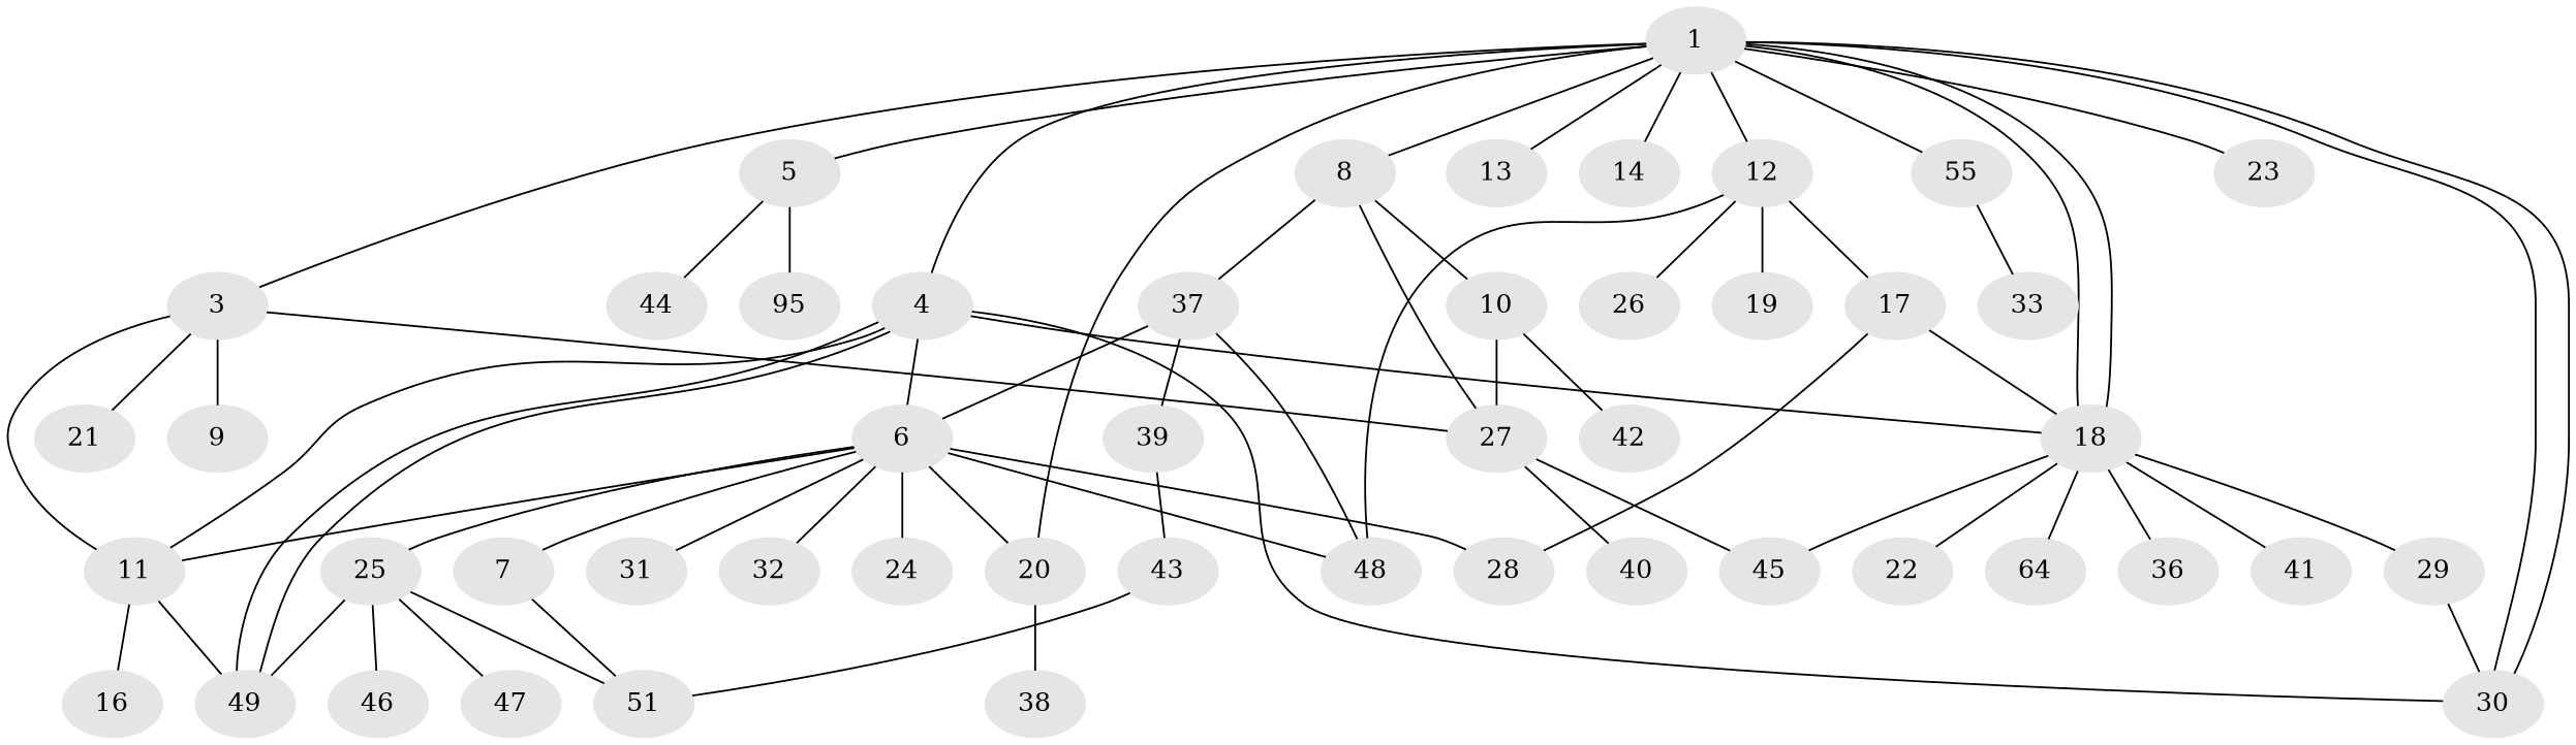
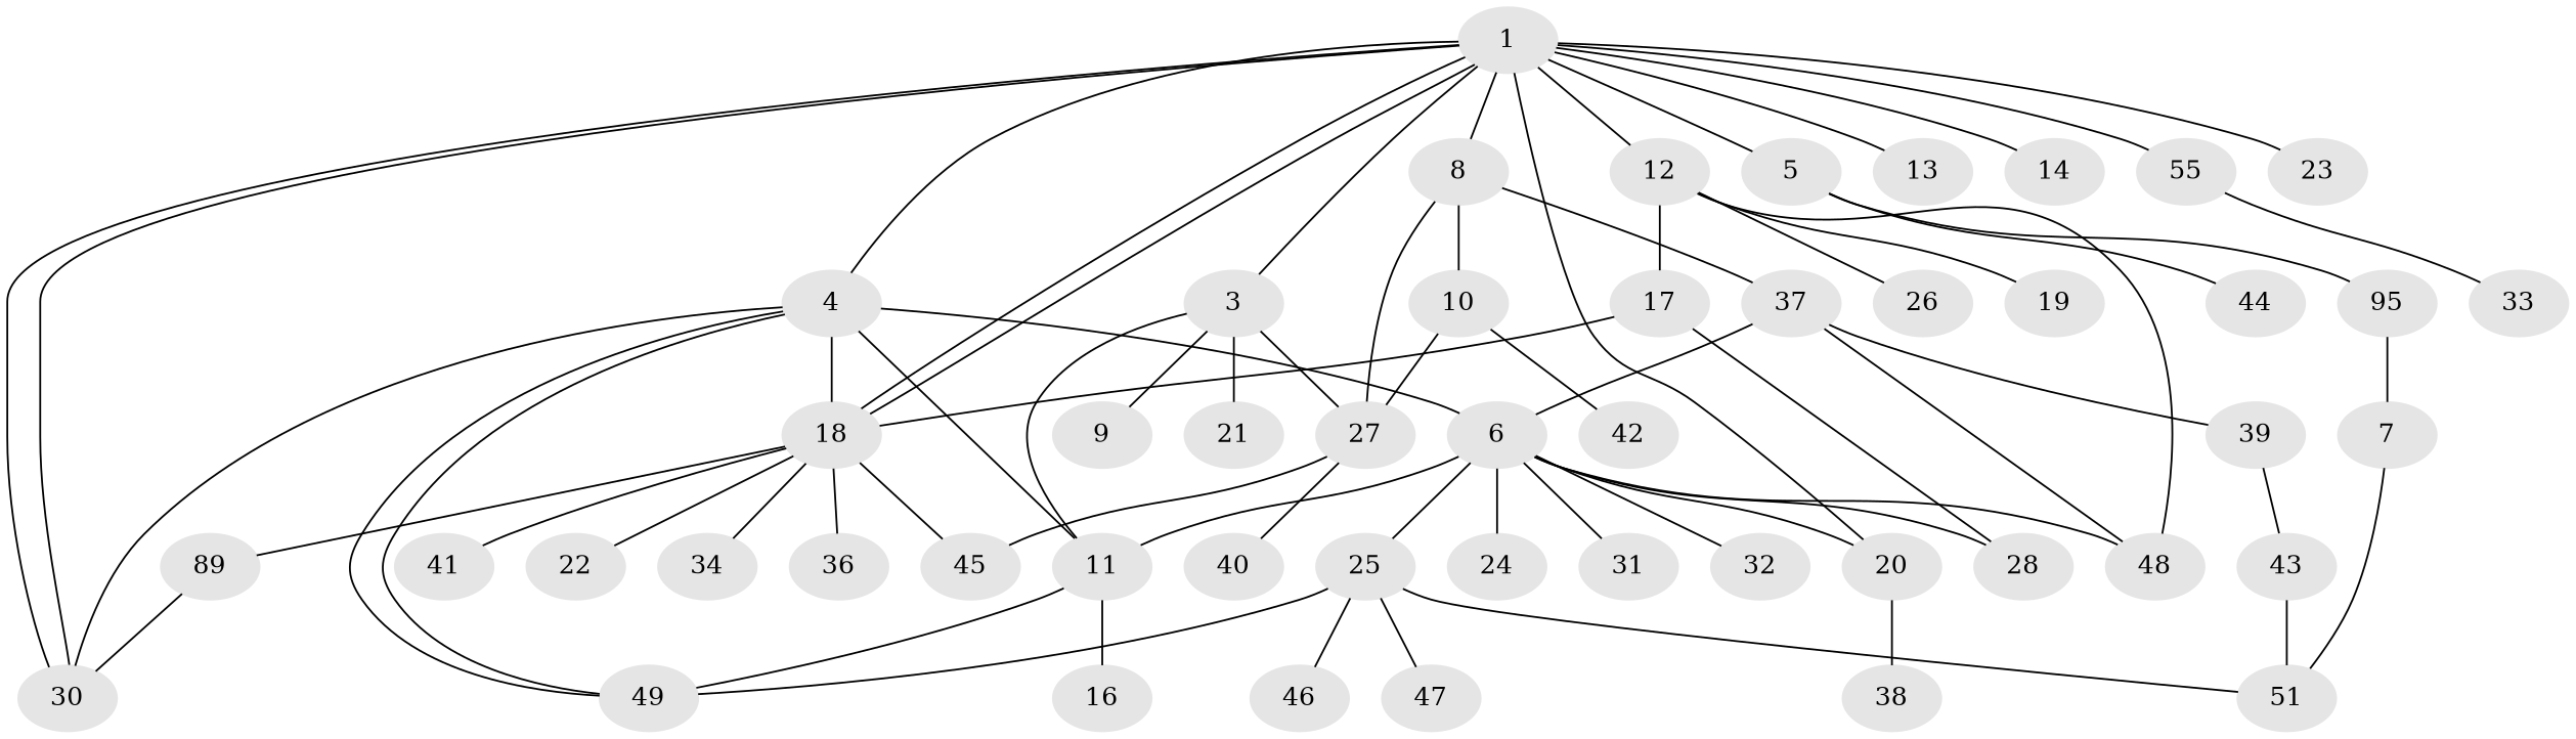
  graph {
    node [color=gray90 style=filled]
    1
    3
    4
    5
    8
    12
    13
    14
    n9 [label=55]
    18
    20
    23
    30
    9
    11
    21
    27
    6
    49
    n20 [label=95]
    44
    7
    24
    25
    28
    31
    32
    48
    10
    37
    17
    19
    26
    33
    22
-   29
-   34 [label=64]
+   29 [label=89]
+   34
    36
    41
    45
    38
    16
    40
    51
    46
    47
    42
    39
    43
    1 -- 3
    1 -- 4
    1 -- 5
    1 -- 8
    1 -- 12
    1 -- 13
    1 -- 14
    1 -- n9
    1 -- 18
    1 -- 18
    1 -- 20
    1 -- 23
    1 -- 30
    1 -- 30
    3 -- 9
    3 -- 11
    3 -- 21
    3 -- 27
    4 -- 18
    4 -- 30
    4 -- 11
    4 -- 6
    4 -- 49
    4 -- 49
    5 -- n20
    5 -- 44
    8 -- 27
    8 -- 10
    8 -- 37
    12 -- 48
    12 -- 17
    12 -- 19
    12 -- 26
    n9 -- 33
    18 -- 22
    18 -- 29
    18 -- 34
    18 -- 36
    18 -- 41
    18 -- 45
    20 -- 38
    11 -- 49
    11 -- 16
    27 -- 45
    27 -- 40
    6 -- 20
    6 -- 11
-   6 -- 7
+   n20 -- 7
    6 -- 24
    6 -- 25
    6 -- 28
    6 -- 31
    6 -- 32
    6 -- 48
    7 -- 51
    25 -- 49
    25 -- 51
    25 -- 46
    25 -- 47
    10 -- 27
    10 -- 42
    37 -- 6
    37 -- 48
    37 -- 39
    17 -- 18
    17 -- 28
    29 -- 30
    39 -- 43
    43 -- 51
  }
